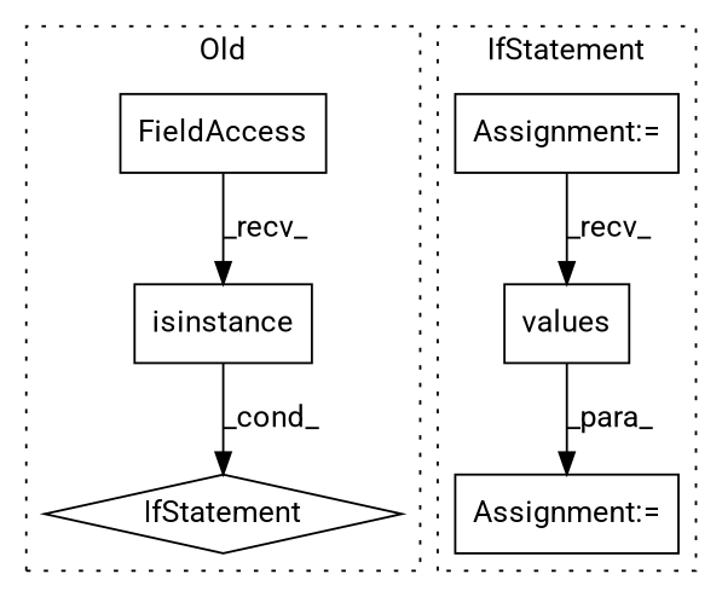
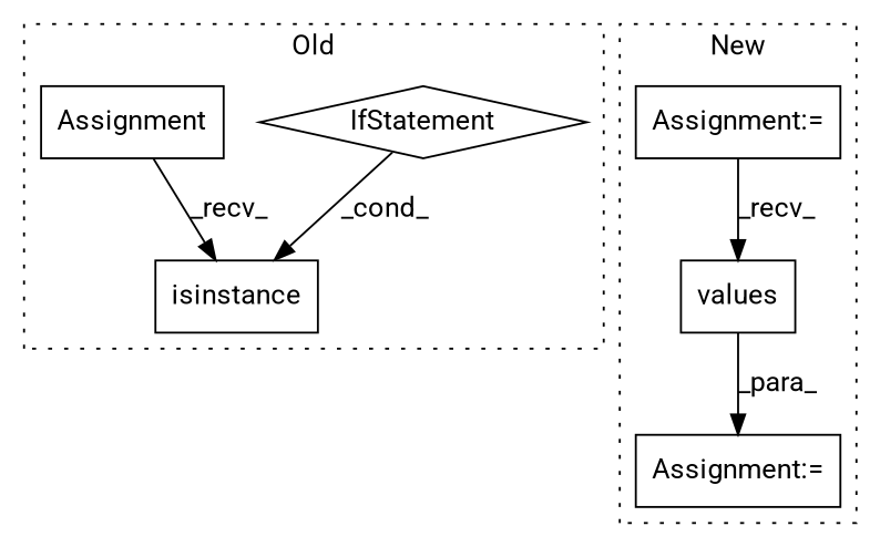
  digraph {
    fontname=Roboto
    node [a=32 fontname=Roboto l=1 shape=box]
    edge [fontname=Roboto]
    n1 [l="11,1" label=isinstance s="754,798"]
    n2 [a=25 l="4,2" label=IfStatement s="750,799" shape=diamond]
-   n3 [a=22 l=27 label=FieldAccess s=771]
+   n3 [a=22 l=27 label=Assignment s=771]
    n4 [l=8 label=values s=763]
    n5 [a=7 label="Assignment:=" s=742]
    n6 [a=7 label="Assignment:=" s=663]
    subgraph cluster_1 {
      label=Old
      style=dotted
      n1
      n2
      n3
    }
    subgraph cluster_2 {
-     label=IfStatement
+     label=New
      style=dotted
      n4
      n5
      n6
    }
-   n1 -> n2 [label=_cond_]
+   n2 -> n1 [label=_cond_]
    n3 -> n1 [label=_recv_]
    n4 -> n5 [label=_para_]
    n6 -> n4 [label=_recv_]
  }
